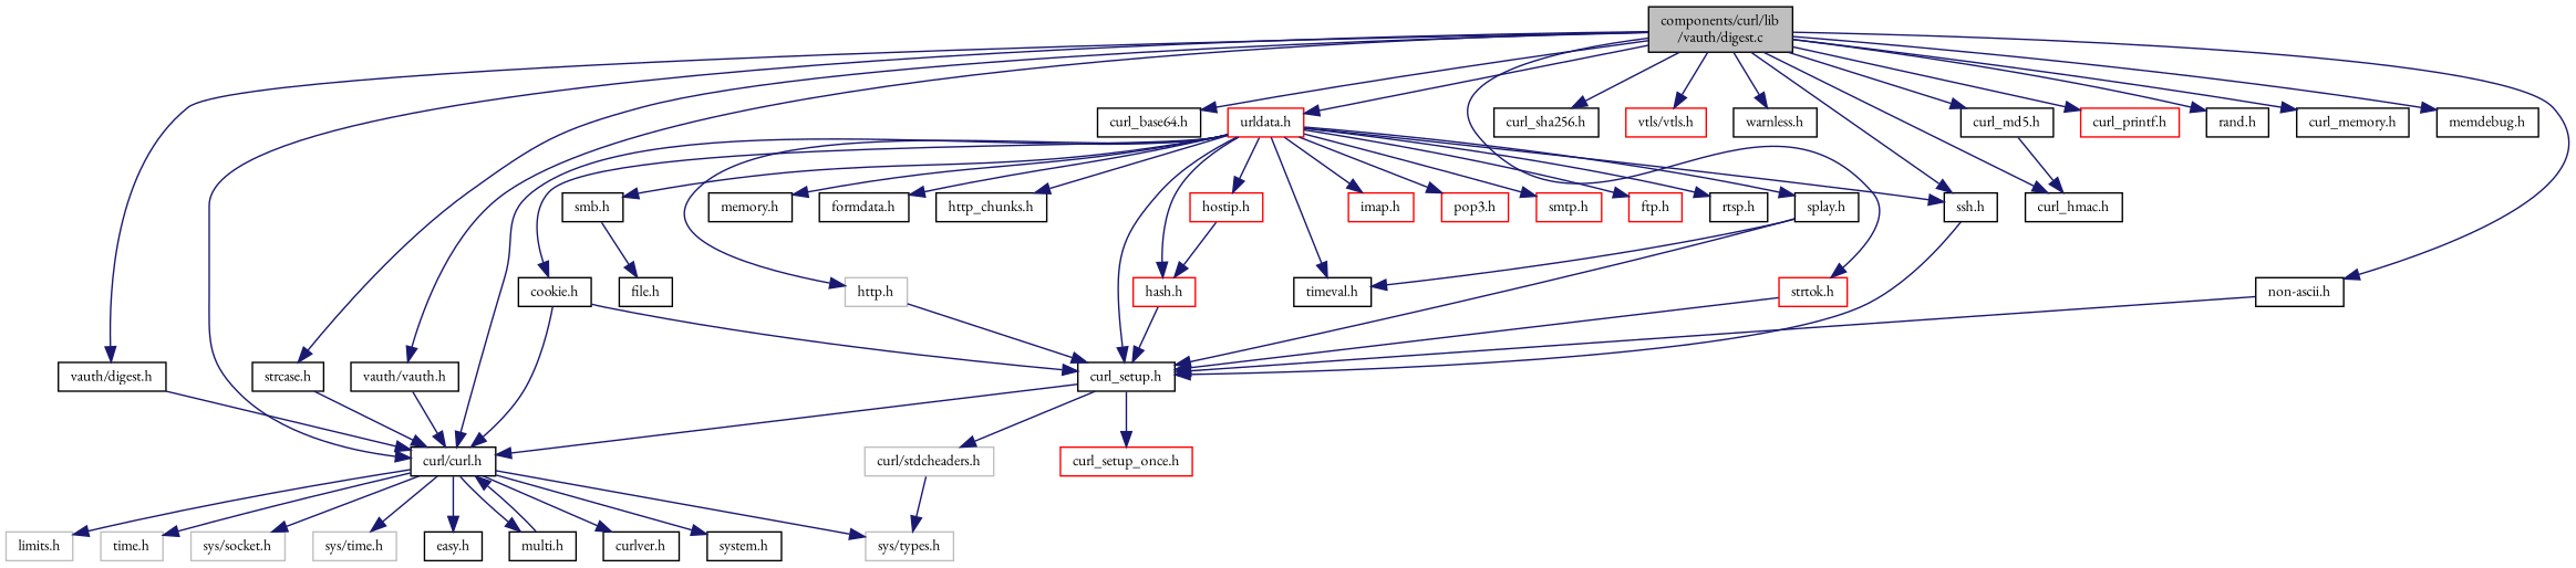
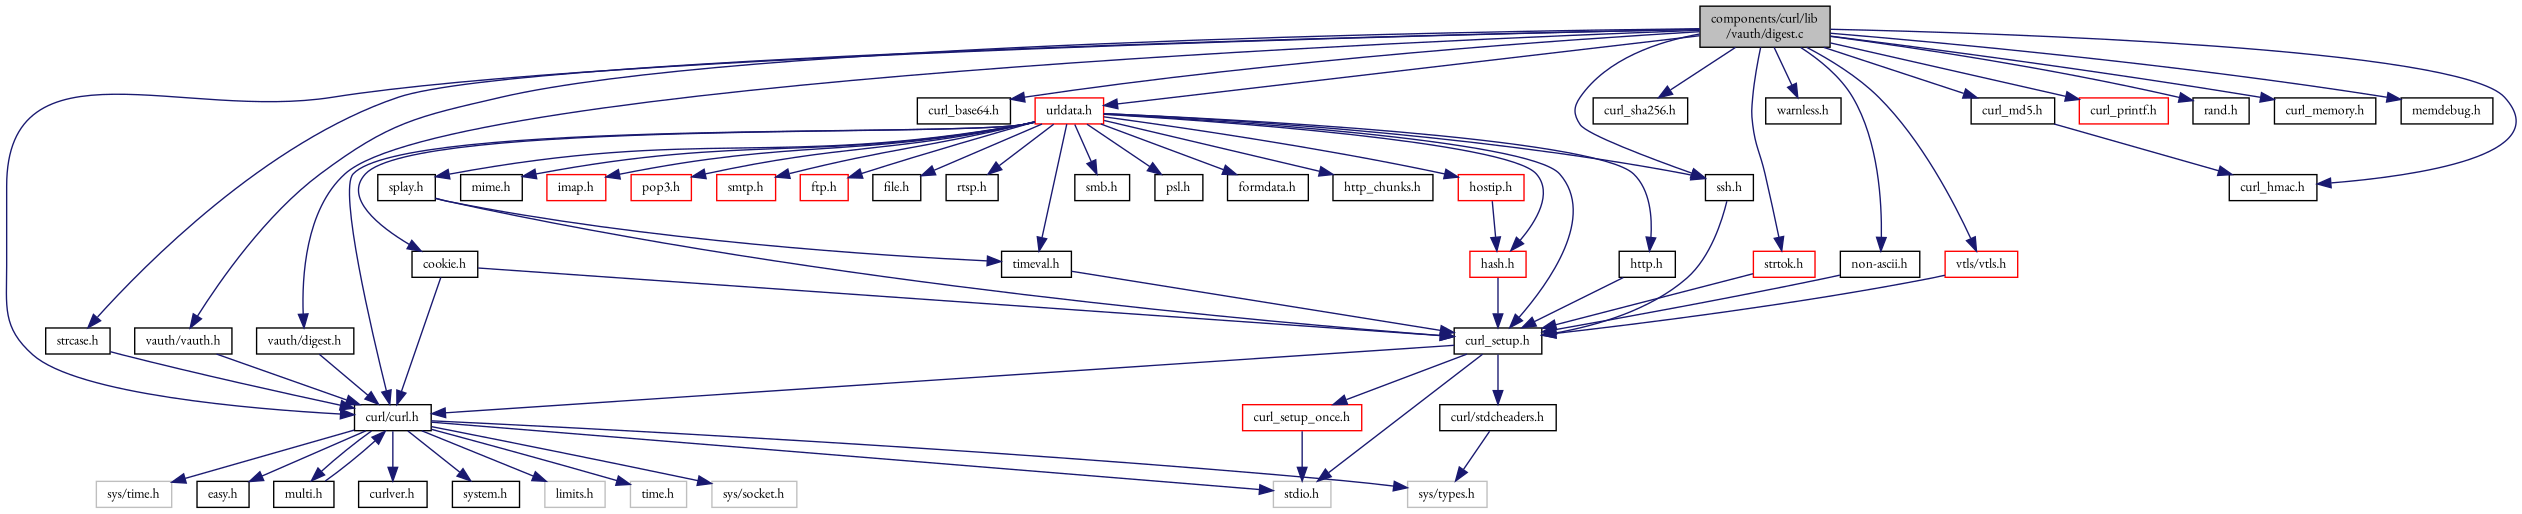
  digraph {
    fontname="EB Garamond"
    node [color=black fillcolor=white fontname="EB Garamond" fontsize=10 shape=record style=filled]
    edge [color=midnightblue fontname="EB Garamond" fontsize=10 labelfontname=Helvetica labelfontsize=10 style=solid]
    n1 [fillcolor=grey75 fontcolor=black height=0.2 label="components/curl/lib\l/vauth/digest.c" width=0.4]
    n2 [height=0.2 label="curl/curl.h" width=0.4]
    n3 [height=0.2 label="vauth/vauth.h" width=0.4]
    n4 [height=0.2 label="vauth/digest.h" width=0.4]
    n5 [color=red height=0.2 label="urldata.h" width=0.4]
    n6 [height=0.2 label="curl_base64.h" width=0.4]
    n7 [height=0.2 label="curl_hmac.h" width=0.4]
    n8 [height=0.2 label="curl_md5.h" width=0.4]
    n9 [height=0.2 label="curl_sha256.h" width=0.4]
    n10 [color=red height=0.2 label="vtls/vtls.h" width=0.4]
    n11 [height=0.2 label="warnless.h" width=0.4]
    n12 [color=red height=0.2 label="strtok.h" width=0.4]
    n13 [height=0.2 label="strcase.h" width=0.4]
    n14 [height=0.2 label="non-ascii.h" width=0.4]
    n15 [color=red height=0.2 label="curl_printf.h" width=0.4]
    n16 [height=0.2 label="rand.h" width=0.4]
    n17 [height=0.2 label="curl_memory.h" width=0.4]
    n18 [height=0.2 label="memdebug.h" width=0.4]
    n19 [height=0.2 label="ssh.h" width=0.4]
    n20 [height=0.2 label="curl_setup.h" width=0.4]
-   n22 [color=grey75 height=0.2 label="curl/stdcheaders.h" width=0.4]
+   n21 [color=grey75 height=0.2 label="stdio.h" width=0.4]
+   n22 [height=0.2 label="curl/stdcheaders.h" width=0.4]
    n23 [color=red height=0.2 label="curl_setup_once.h" width=0.4]
    n24 [height=0.2 label="curlver.h" width=0.4]
    n25 [height=0.2 label="system.h" width=0.4]
    n26 [color=grey75 height=0.2 label="limits.h" width=0.4]
    n27 [color=grey75 height=0.2 label="sys/types.h" width=0.4]
    n28 [color=grey75 height=0.2 label="time.h" width=0.4]
    n29 [color=grey75 height=0.2 label="sys/socket.h" width=0.4]
    n30 [color=grey75 height=0.2 label="sys/time.h" width=0.4]
    n31 [height=0.2 label="easy.h" width=0.4]
    n32 [height=0.2 label="multi.h" width=0.4]
    n33 [height=0.2 label="cookie.h" width=0.4]
-   n34 [height=0.2 label="memory.h" width=0.4]
+   n34 [height=0.2 label="psl.h" width=0.4]
    n35 [height=0.2 label="formdata.h" width=0.4]
    n36 [height=0.2 label="timeval.h" width=0.4]
    n37 [height=0.2 label="http_chunks.h" width=0.4]
    n38 [color=red height=0.2 label="hostip.h" width=0.4]
    n39 [color=red height=0.2 label="hash.h" width=0.4]
    n40 [height=0.2 label="splay.h" width=0.4]
+   n41 [height=0.2 label="mime.h" width=0.4]
    n42 [color=red height=0.2 label="imap.h" width=0.4]
    n43 [color=red height=0.2 label="pop3.h" width=0.4]
    n44 [color=red height=0.2 label="smtp.h" width=0.4]
    n45 [color=red height=0.2 label="ftp.h" width=0.4]
    n46 [height=0.2 label="file.h" width=0.4]
-   n47 [color=grey75 height=0.2 label="http.h" width=0.4]
+   n47 [height=0.2 label="http.h" width=0.4]
    n48 [height=0.2 label="rtsp.h" width=0.4]
    n49 [height=0.2 label="smb.h" width=0.4]
    n1 -> n2
    n1 -> n3
    n1 -> n4
    n1 -> n5
    n1 -> n6
    n1 -> n7
    n1 -> n8
    n1 -> n9
    n1 -> n10
    n1 -> n11
    n1 -> n12
    n1 -> n13
    n1 -> n14
    n1 -> n15
    n1 -> n16
    n1 -> n17
    n1 -> n18
    n1 -> n19
+   n2 -> n21
    n2 -> n24
    n2 -> n25
    n2 -> n26
    n2 -> n27
    n2 -> n28
    n2 -> n29
    n2 -> n30
    n2 -> n31
    n2 -> n32
    n3 -> n2
    n4 -> n2
    n5 -> n2
    n5 -> n19
    n5 -> n20
    n5 -> n33
    n5 -> n34
    n5 -> n35
    n5 -> n36
    n5 -> n37
    n5 -> n38
    n5 -> n39
    n5 -> n40
+   n5 -> n41
    n5 -> n42
    n5 -> n43
    n5 -> n44
    n5 -> n45
-   n49 -> n46
+   n5 -> n46
    n5 -> n47
    n5 -> n48
    n5 -> n49
    n8 -> n7
+   n10 -> n20
    n12 -> n20
    n13 -> n2
    n14 -> n20
    n19 -> n20
    n20 -> n2
+   n20 -> n21
    n20 -> n22
    n20 -> n23
    n22 -> n27
+   n23 -> n21
    n32 -> n2
    n33 -> n2
    n33 -> n20
+   n36 -> n20
    n38 -> n39
    n39 -> n20
    n40 -> n20
    n40 -> n36
    n47 -> n20
  }
